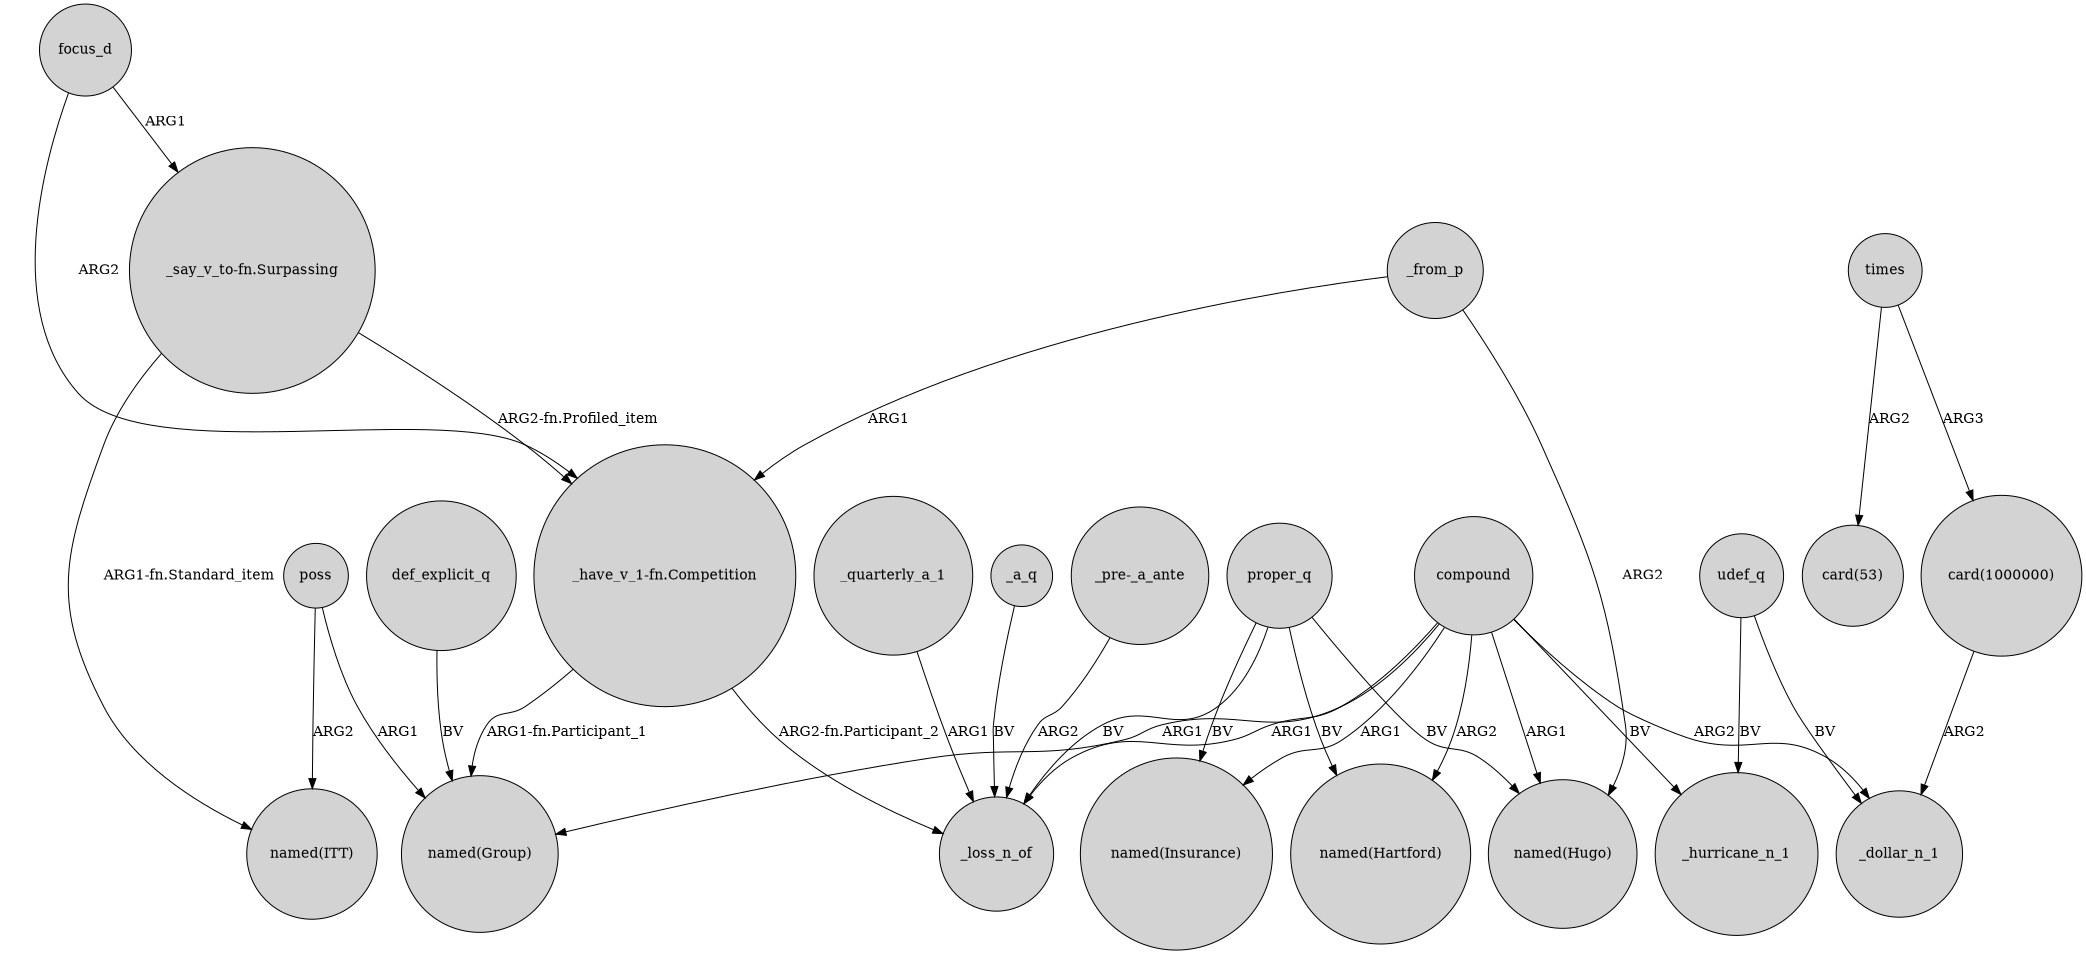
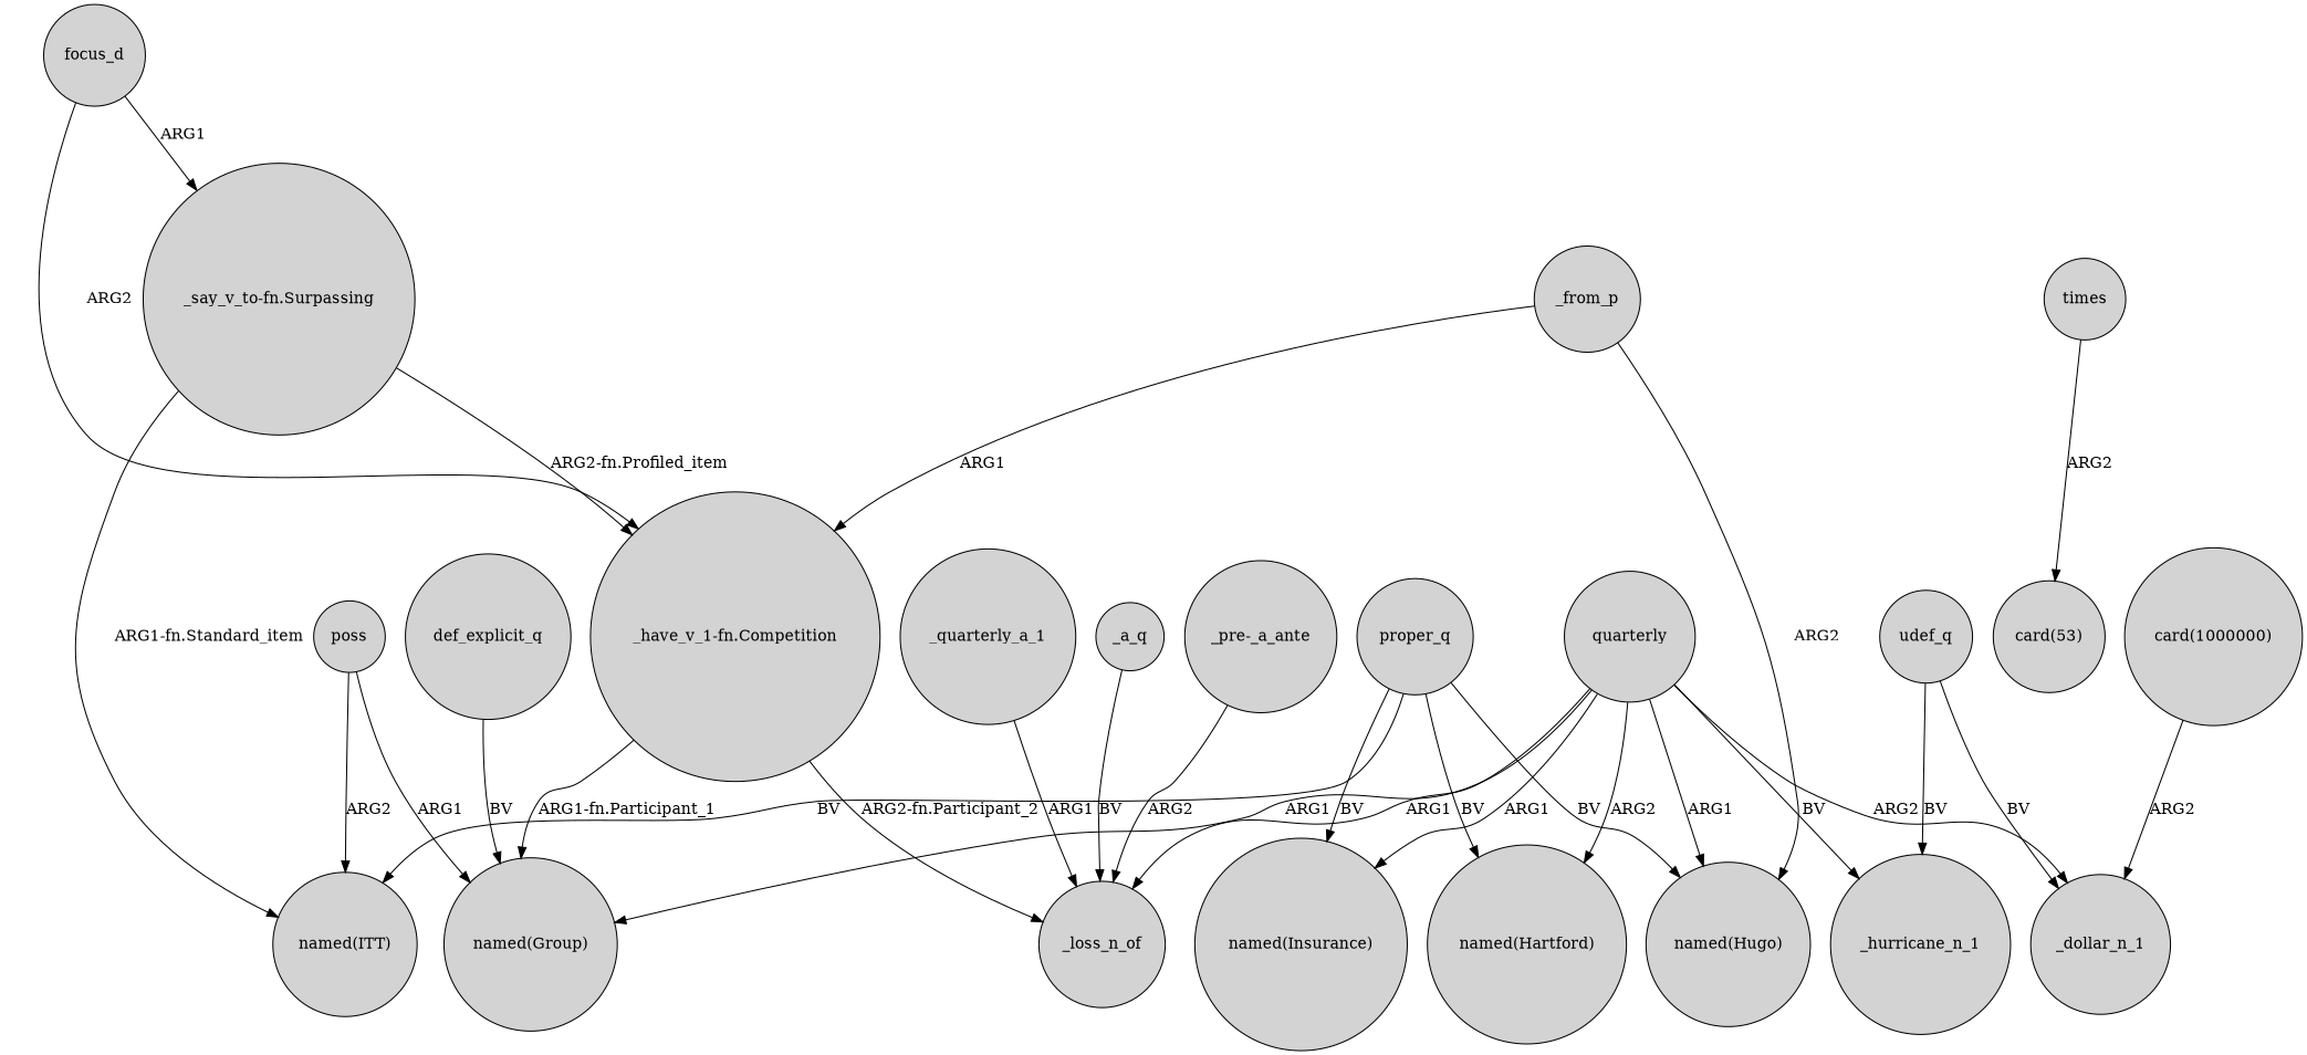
  digraph {
    node [shape=circle style=filled]
    proper_q
    "named(Hartford)"
    "named(Hugo)"
    "named(Insurance)"
    "named(ITT)"
    _a_q
    _loss_n_of
-   compound
+   compound [label=quarterly]
    "named(Group)"
    _hurricane_n_1
    _dollar_n_1
    udef_q
    "_pre-_a_ante"
    times
    "card(1000000)"
    "card(53)"
    "_say_v_to-fn.Surpassing"
    "_have_v_1-fn.Competition"
    focus_d
    _from_p
    def_explicit_q
    poss
    _quarterly_a_1
    proper_q -> "named(Hartford)" [label=BV]
    proper_q -> "named(Hugo)" [label=BV]
    proper_q -> "named(Insurance)" [label=BV]
-   proper_q -> _loss_n_of [label=BV]
+   proper_q -> "named(ITT)" [label=BV]
    _a_q -> _loss_n_of [label=BV]
    compound -> "named(Hartford)" [label=ARG2]
    compound -> "named(Hugo)" [label=ARG1]
    compound -> "named(Insurance)" [label=ARG1]
    compound -> _loss_n_of [label=ARG1]
    compound -> "named(Group)" [label=ARG1]
    compound -> _hurricane_n_1 [label=BV]
    compound -> _dollar_n_1 [label=ARG2]
    udef_q -> _hurricane_n_1 [label=BV]
    udef_q -> _dollar_n_1 [label=BV]
    "_pre-_a_ante" -> _loss_n_of [label=ARG2]
-   times -> "card(1000000)" [label=ARG3]
    times -> "card(53)" [label=ARG2]
    "card(1000000)" -> _dollar_n_1 [label=ARG2]
    "_say_v_to-fn.Surpassing" -> "named(ITT)" [label="ARG1-fn.Standard_item"]
    "_say_v_to-fn.Surpassing" -> "_have_v_1-fn.Competition" [label="ARG2-fn.Profiled_item"]
    "_have_v_1-fn.Competition" -> _loss_n_of [label="ARG2-fn.Participant_2"]
    "_have_v_1-fn.Competition" -> "named(Group)" [label="ARG1-fn.Participant_1"]
    focus_d -> "_say_v_to-fn.Surpassing" [label=ARG1]
    focus_d -> "_have_v_1-fn.Competition" [label=ARG2]
    _from_p -> "named(Hugo)" [label=ARG2]
    _from_p -> "_have_v_1-fn.Competition" [label=ARG1]
    def_explicit_q -> "named(Group)" [label=BV]
    poss -> "named(ITT)" [label=ARG2]
    poss -> "named(Group)" [label=ARG1]
    _quarterly_a_1 -> _loss_n_of [label=ARG1]
  }
